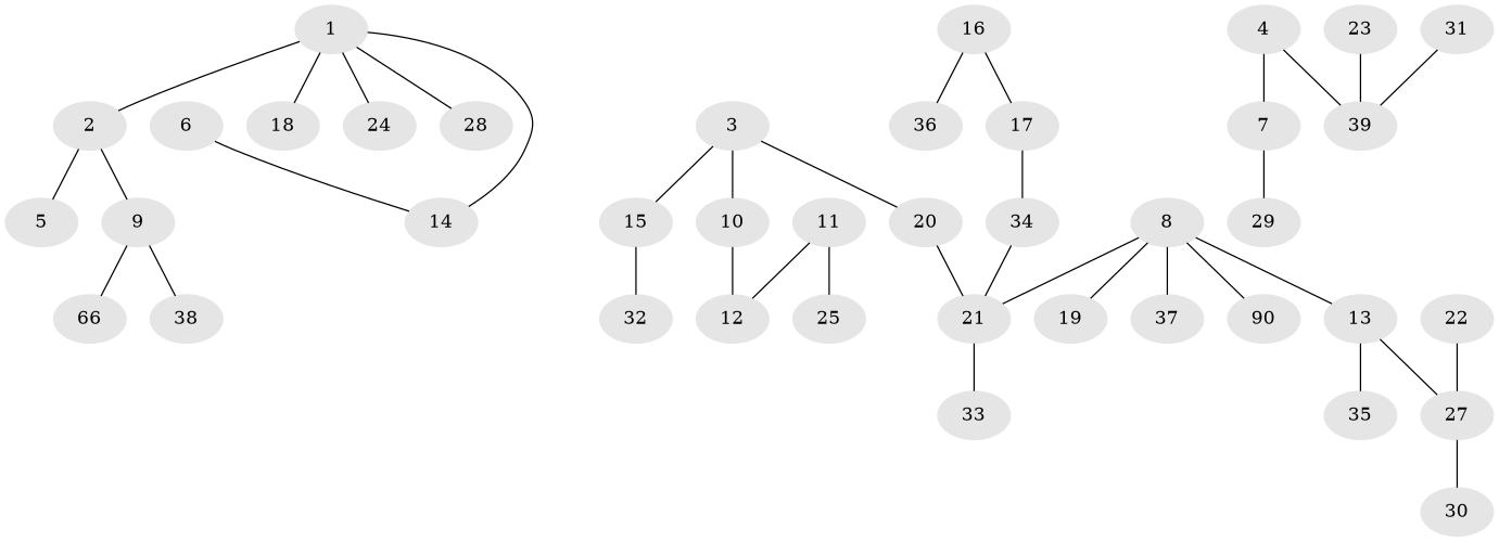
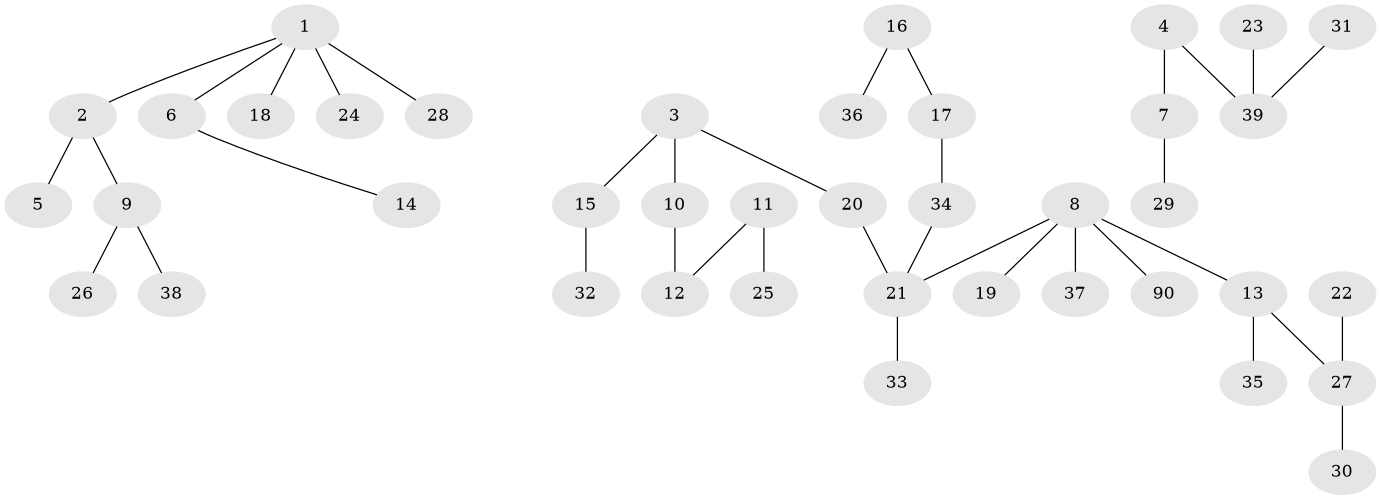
  graph {
    node [color=gray90 style=filled]
    edge [weight=1.0]
    1
    2
    6
    18
    24
    28
    5
    9
    14
-   26 [label=66]
+   26
    38
    3
    10
    15
    20
    12
    32
    21
    4
    7
    39
    29
    13
    27
    35
    8
    19
    37
    n29 [label=90]
    33
    11
    25
    30
    16
    17
    36
    34
    22
    23
    31
    1 -- 2
-   1 -- 14
+   1 -- 6
    1 -- 18
    1 -- 24
    1 -- 28
    2 -- 5
    2 -- 9
    6 -- 14
    9 -- 26
    9 -- 38
    3 -- 10
    3 -- 15
    3 -- 20
    10 -- 12
    15 -- 32
    20 -- 21
    21 -- 33
    4 -- 7
    4 -- 39
    7 -- 29
    13 -- 27
    13 -- 35
    27 -- 30
    8 -- 21
    8 -- 13
    8 -- 19
    8 -- 37
    8 -- n29
    11 -- 12
    11 -- 25
    16 -- 17
    16 -- 36
    17 -- 34
    34 -- 21
    22 -- 27
    23 -- 39
    31 -- 39
  }
